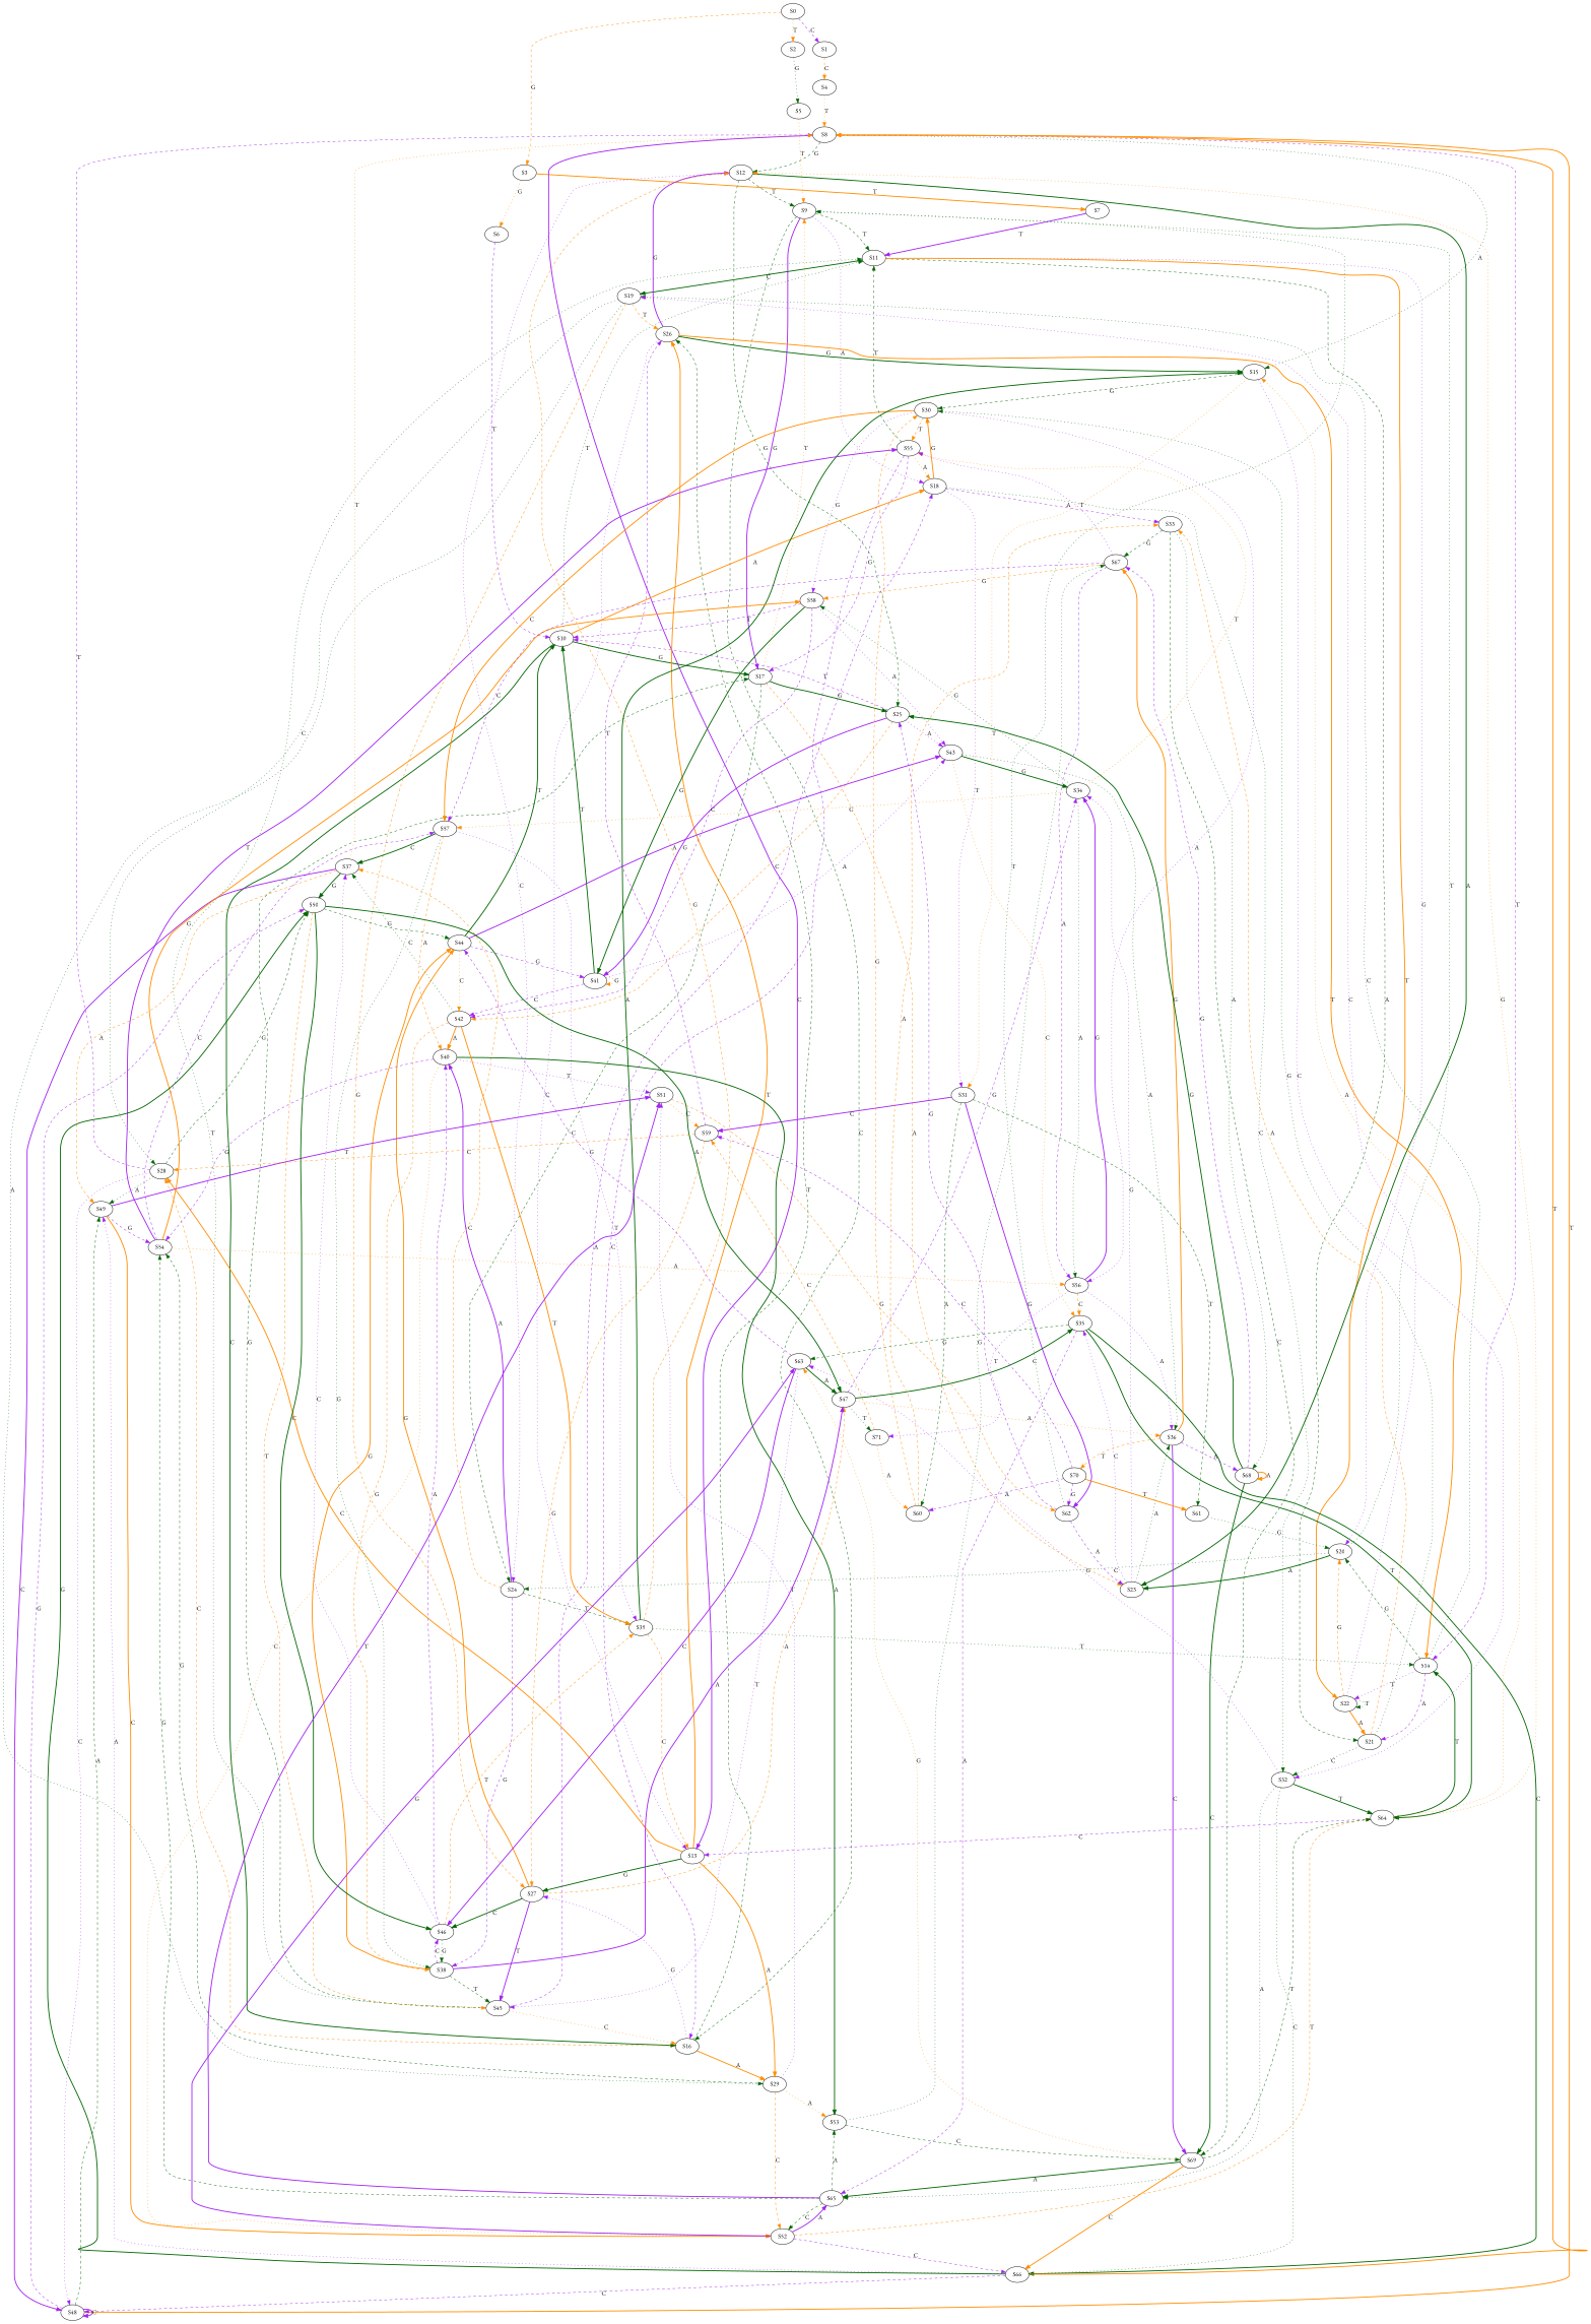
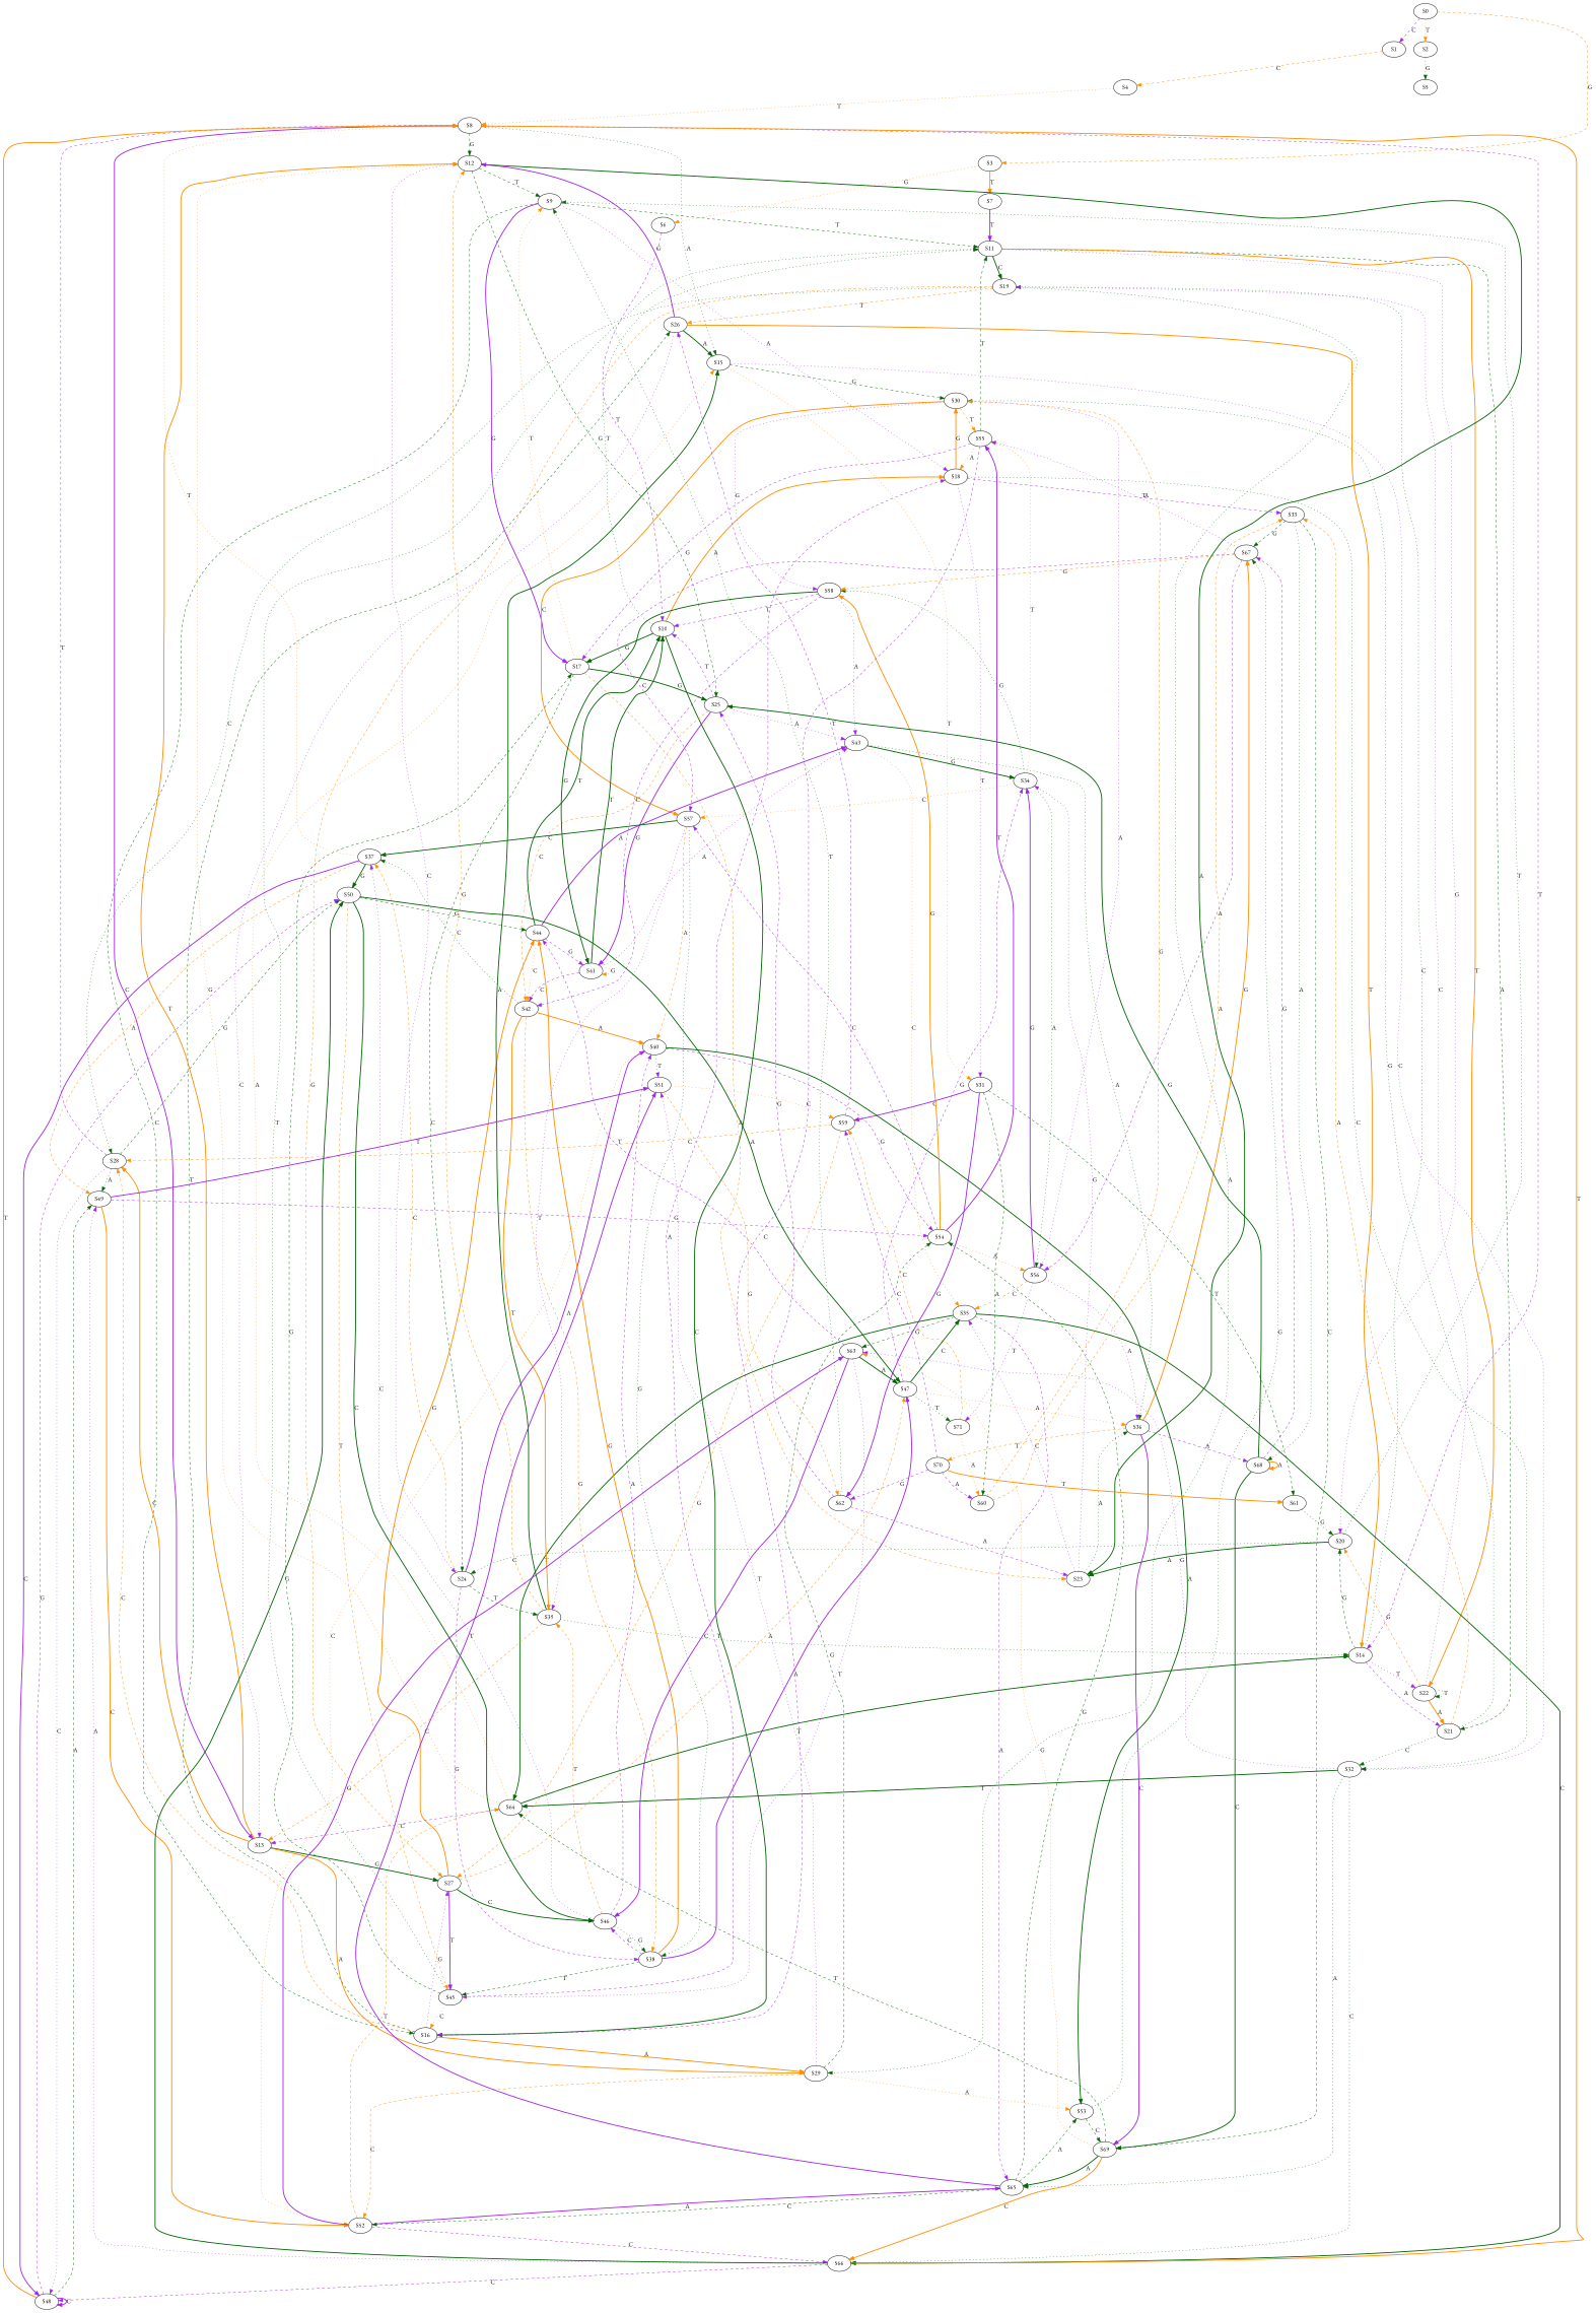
  strict digraph {
    fontname="EB Garamond"
    node [fontname="EB Garamond"]
    edge [color=darkgreen fontname="EB Garamond" style=dashed]
    S0
    S1
    S2
    S3
    S4
    S5
    S6
    S7
    S8
    S9
    S10
    S11
    S12
    S13
    S14
    S15
    S16
    S17
    S18
    S19
    S20
    S21
    S22
    S23
    S24
    S25
    S26
    S27
    S28
    S29
    S30
    S31
    S32
    S33
    S34
    S35
    S36
    S37
    S38
    S39
    S40
    S41
    S42
    S43
    S44
    S45
    S46
    S47
    S48
    S49
    S50
    S51
    S52
    S53
    S54
    S55
    S56
    S57
    S58
    S59
    S60
    S61
    S62
    S63
    S64
    S65
    S66
    S67
    S68
    S69
    S70
    S71
    S0 -> S1 [color=purple label=C]
    S0 -> S2 [color=darkorange label=T style=dotted]
    S0 -> S3 [color=darkorange label=G]
    S1 -> S4 [color=darkorange label=C]
    S2 -> S5 [label=G style=dotted]
    S3 -> S6 [color=darkorange label=G style=dotted]
    S3 -> S7 [color=darkorange label=T style=bold]
    S4 -> S8 [color=darkorange label=T style=dotted]
-   S5 -> S9 [color=darkorange label=T style=dotted]
    S6 -> S10 [color=purple label=T]
    S7 -> S11 [color=purple label=T style=bold]
    S8 -> S12 [label=G]
    S8 -> S13 [color=purple label=C style=bold]
    S8 -> S14 [color=purple label=T]
    S8 -> S15 [label=A style=dotted]
    S9 -> S11 [label=T]
    S9 -> S16 [label=C]
    S9 -> S17 [color=purple label=G style=bold]
    S9 -> S18 [color=purple label=A style=dotted]
    S10 -> S11 [label=T style=dotted]
    S10 -> S16 [label=C style=bold]
    S10 -> S17 [label=G style=bold]
    S10 -> S18 [color=darkorange label=A style=bold]
    S11 -> S19 [label=C style=bold]
    S11 -> S20 [color=purple label=G style=dotted]
    S11 -> S21 [label=A]
    S11 -> S22 [color=darkorange label=T style=bold]
    S12 -> S9 [label=T]
    S12 -> S23 [label=A style=bold]
    S12 -> S24 [color=purple label=C style=dotted]
    S12 -> S25 [label=G]
-   S13 -> S26 [color=darkorange label=T style=bold]
+   S13 -> S12 [color=darkorange label=T style=bold]
    S13 -> S27 [label=G style=bold]
    S13 -> S28 [color=darkorange label=C style=bold]
    S13 -> S29 [color=darkorange label=A style=bold]
    S14 -> S19 [label=C style=dotted]
    S14 -> S20 [label=G]
    S14 -> S21 [color=purple label=A]
    S14 -> S22 [color=purple label=T style=dotted]
    S15 -> S30 [label=G]
    S15 -> S31 [color=darkorange label=T style=dotted]
    S15 -> S32 [color=purple label=C style=dotted]
    S16 -> S26 [label=T]
    S16 -> S27 [color=purple label=G style=dotted]
    S16 -> S28 [color=darkorange label=C]
    S16 -> S29 [color=darkorange label=A style=bold]
    S17 -> S9 [color=darkorange label=T style=dotted]
    S17 -> S23 [color=darkorange label=A]
    S17 -> S24 [label=C]
    S17 -> S25 [label=G style=bold]
    S18 -> S30 [color=darkorange label=G style=bold]
    S18 -> S31 [color=purple label=T style=dotted]
    S18 -> S32 [label=C style=dotted]
    S18 -> S33 [color=purple label=A]
    S19 -> S26 [color=darkorange label=T]
    S19 -> S27 [color=darkorange label=G]
    S19 -> S28 [label=C style=dotted]
    S19 -> S29 [label=A style=dotted]
    S20 -> S9 [label=T style=dotted]
    S20 -> S23 [label=A style=bold]
    S20 -> S24 [label=C style=dotted]
    S21 -> S30 [label=G style=dotted]
    S21 -> S32 [label=C style=dotted]
    S21 -> S33 [color=darkorange label=A]
    S22 -> S19 [color=purple label=C style=dotted]
    S22 -> S20 [color=darkorange label=G]
    S22 -> S21 [color=darkorange label=A style=bold]
    S22 -> S22 [label=T style=dotted]
    S23 -> S34 [color=purple label=G style=dotted]
    S23 -> S35 [color=purple label=C style=dotted]
    S23 -> S36 [label=A style=dotted]
    S24 -> S37 [color=darkorange label=C]
    S24 -> S38 [color=purple label=G]
    S24 -> S39 [label=T]
    S24 -> S40 [color=purple label=A style=bold]
    S25 -> S10 [color=purple label=T]
    S25 -> S41 [color=purple label=G style=bold]
    S25 -> S42 [color=darkorange label=C]
    S25 -> S43 [color=purple label=A style=dotted]
    S26 -> S12 [color=purple label=G style=bold]
    S26 -> S13 [color=purple label=C style=dotted]
    S26 -> S14 [color=darkorange label=T style=bold]
-   S26 -> S15 [label=G style=bold]
+   S26 -> S15 [label=A style=bold]
    S27 -> S44 [color=darkorange label=G style=bold]
    S27 -> S45 [color=purple label=T style=bold]
    S27 -> S46 [label=C style=bold]
    S27 -> S47 [color=darkorange label=A]
    S28 -> S8 [color=purple label=T]
    S28 -> S48 [color=purple label=C style=dotted]
    S28 -> S49 [label=A style=dotted]
    S28 -> S50 [label=G]
    S29 -> S51 [color=purple label=T style=dotted]
    S29 -> S52 [color=darkorange label=C]
    S29 -> S53 [color=darkorange label=A style=dotted]
    S29 -> S54 [label=G]
    S30 -> S55 [color=darkorange label=T]
    S30 -> S56 [color=purple label=A style=dotted]
    S30 -> S57 [color=darkorange label=C style=bold]
    S30 -> S58 [color=purple label=G style=dotted]
    S31 -> S59 [color=purple label=C style=bold]
    S31 -> S60 [label=A]
    S31 -> S61 [label=T]
    S31 -> S62 [color=purple label=G style=bold]
    S32 -> S63 [color=purple label=G style=dotted]
    S32 -> S64 [label=T style=bold]
    S32 -> S65 [label=A style=dotted]
    S32 -> S66 [label=C style=dotted]
    S33 -> S67 [label=G]
    S33 -> S68 [label=A style=dotted]
    S33 -> S69 [label=C]
    S34 -> S55 [color=darkorange label=T style=dotted]
    S34 -> S56 [label=A style=dotted]
    S34 -> S57 [color=darkorange label=C style=dotted]
    S34 -> S58 [label=G style=dotted]
    S35 -> S63 [label=G]
    S35 -> S64 [label=T style=bold]
    S35 -> S65 [color=purple label=A]
    S35 -> S66 [label=C style=bold]
    S36 -> S67 [color=darkorange label=G style=bold]
    S36 -> S68 [color=purple label=A]
    S36 -> S69 [color=purple label=C style=bold]
    S36 -> S70 [color=darkorange label=T]
    S37 -> S8 [color=darkorange label=T style=dotted]
    S37 -> S48 [color=purple label=C style=bold]
    S37 -> S49 [color=darkorange label=A]
    S37 -> S50 [label=G style=bold]
    S38 -> S44 [color=darkorange label=G style=bold]
    S38 -> S45 [label=T]
    S38 -> S46 [color=purple label=C]
    S38 -> S47 [color=purple label=A style=bold]
    S39 -> S12 [color=darkorange label=G]
    S39 -> S13 [color=darkorange label=C]
    S39 -> S14 [label=T style=dotted]
    S39 -> S15 [label=A style=bold]
    S40 -> S51 [color=purple label=T style=dotted]
    S40 -> S52 [color=darkorange label=C style=dotted]
    S40 -> S53 [label=A style=bold]
    S40 -> S54 [color=purple label=G]
    S41 -> S10 [label=T style=bold]
    S41 -> S41 [color=darkorange label=G style=dotted]
    S41 -> S42 [color=purple label=C]
    S41 -> S43 [color=purple label=A style=dotted]
    S42 -> S37 [label=C style=dotted]
    S42 -> S38 [color=darkorange label=G]
    S42 -> S39 [color=darkorange label=T style=bold]
    S42 -> S40 [color=darkorange label=A style=bold]
    S43 -> S34 [label=G style=bold]
    S43 -> S35 [color=darkorange label=C style=dotted]
    S43 -> S36 [label=A style=dotted]
    S44 -> S10 [label=T style=bold]
    S44 -> S41 [color=purple label=G]
    S44 -> S42 [color=darkorange label=C style=dotted]
    S44 -> S43 [color=purple label=A style=bold]
    S45 -> S11 [label=T style=dotted]
    S45 -> S16 [color=darkorange label=C style=dotted]
    S45 -> S17 [label=G]
    S45 -> S18 [color=purple label=A]
    S46 -> S37 [color=purple label=C style=dotted]
    S46 -> S38 [label=G style=dotted]
    S46 -> S39 [color=darkorange label=T]
    S46 -> S40 [color=purple label=A]
    S47 -> S34 [color=purple label=G]
    S47 -> S35 [label=C style=bold]
    S47 -> S36 [color=darkorange label=A style=dotted]
    S47 -> S71 [label=T style=dotted]
    S48 -> S8 [color=darkorange label=T style=bold]
    S48 -> S48 [color=purple label=C style=bold]
    S48 -> S49 [label=A]
    S48 -> S50 [color=purple label=G]
    S49 -> S51 [color=purple label=T style=bold]
    S49 -> S52 [color=darkorange label=C style=bold]
    S49 -> S54 [color=purple label=G]
    S50 -> S44 [label=G]
    S50 -> S45 [color=darkorange label=T]
    S50 -> S46 [label=C style=bold]
    S50 -> S47 [label=A style=bold]
    S51 -> S59 [color=darkorange label=C style=dotted]
    S51 -> S62 [color=darkorange label=G]
    S52 -> S63 [color=purple label=G style=bold]
    S52 -> S64 [color=darkorange label=T]
    S52 -> S65 [color=purple label=A style=bold]
    S52 -> S66 [color=purple label=C]
    S53 -> S67 [label=G style=dotted]
    S53 -> S69 [label=C]
    S54 -> S55 [color=purple label=T style=bold]
    S54 -> S56 [color=darkorange label=A style=dotted]
    S54 -> S57 [color=purple label=C]
    S54 -> S58 [color=darkorange label=G style=bold]
    S55 -> S11 [label=T]
    S55 -> S16 [color=purple label=C]
    S55 -> S17 [color=purple label=G]
    S55 -> S18 [color=darkorange label=A style=dotted]
    S56 -> S34 [color=purple label=G style=bold]
    S56 -> S35 [color=darkorange label=C]
    S56 -> S36 [color=purple label=A style=dotted]
    S56 -> S71 [color=purple label=T style=dotted]
    S57 -> S37 [label=C style=bold]
    S57 -> S38 [label=G style=dotted]
    S57 -> S39 [color=purple label=T style=dotted]
    S57 -> S40 [color=darkorange label=A]
    S58 -> S10 [color=purple label=T]
    S58 -> S41 [label=G style=bold]
    S58 -> S42 [color=purple label=C]
    S58 -> S43 [color=purple label=A style=dotted]
    S59 -> S26 [color=purple label=T]
    S59 -> S27 [color=darkorange label=G]
    S59 -> S28 [color=darkorange label=C]
    S60 -> S30 [color=darkorange label=G]
    S60 -> S33 [color=darkorange label=A]
    S61 -> S20 [label=G style=dotted]
    S62 -> S9 [label=T style=dotted]
    S62 -> S23 [color=purple label=A]
    S62 -> S25 [color=purple label=G]
-   S63 -> S44 [color=purple label=G]
+   S63 -> S44 [color=purple label=T]
    S63 -> S45 [color=purple label=T style=dotted]
    S63 -> S46 [color=purple label=C style=bold]
    S63 -> S47 [label=A style=bold]
    S64 -> S12 [color=darkorange label=G style=dotted]
    S64 -> S13 [color=purple label=C]
    S64 -> S14 [label=T style=bold]
    S64 -> S15 [color=darkorange label=A style=dotted]
    S65 -> S51 [color=purple label=T style=bold]
    S65 -> S52 [label=C]
    S65 -> S53 [label=A]
    S65 -> S54 [label=G]
    S66 -> S8 [color=darkorange label=T style=bold]
    S66 -> S48 [color=purple label=C]
    S66 -> S49 [color=purple label=A style=dotted]
    S66 -> S50 [label=G style=bold]
    S67 -> S55 [color=purple label=T style=dotted]
    S67 -> S56 [color=purple label=A]
    S67 -> S57 [color=purple label=C]
    S67 -> S58 [color=darkorange label=G]
    S68 -> S25 [label=G style=bold]
    S68 -> S67 [color=purple label=G]
    S68 -> S68 [color=darkorange label=A style=bold]
    S68 -> S69 [label=C style=bold]
    S69 -> S63 [color=darkorange label=G style=dotted]
    S69 -> S64 [label=T]
    S69 -> S65 [label=A style=bold]
    S69 -> S66 [color=darkorange label=C style=bold]
    S70 -> S59 [color=purple label=C]
    S70 -> S60 [color=purple label=A]
    S70 -> S61 [color=darkorange label=T style=bold]
    S70 -> S62 [color=purple label=G]
    S71 -> S59 [color=darkorange label=C]
    S71 -> S60 [color=darkorange label=A style=dotted]
  }
